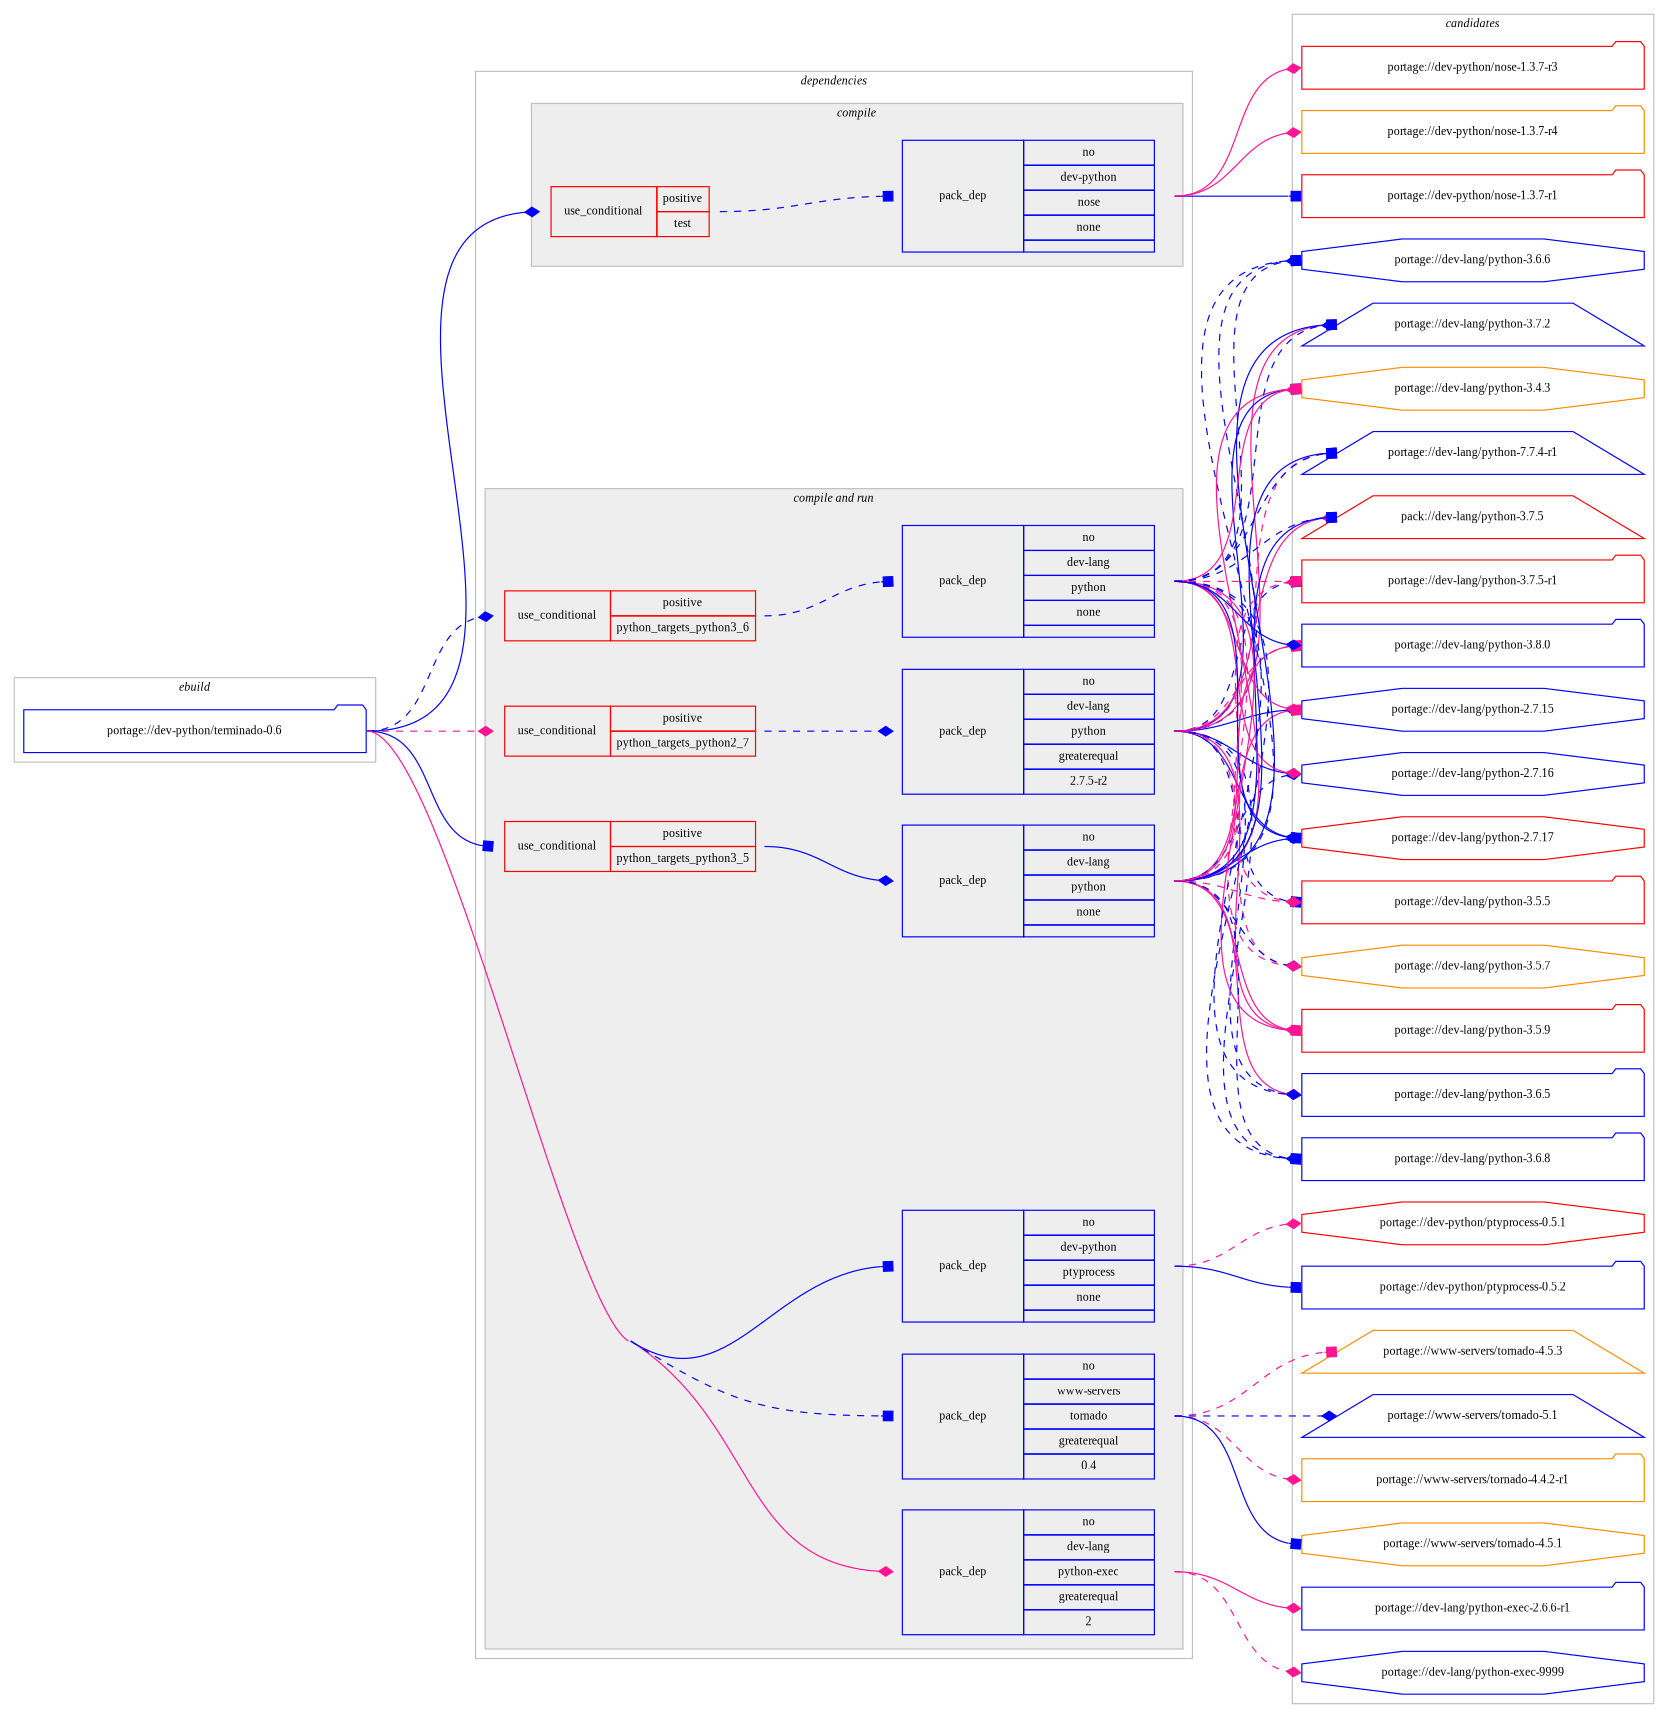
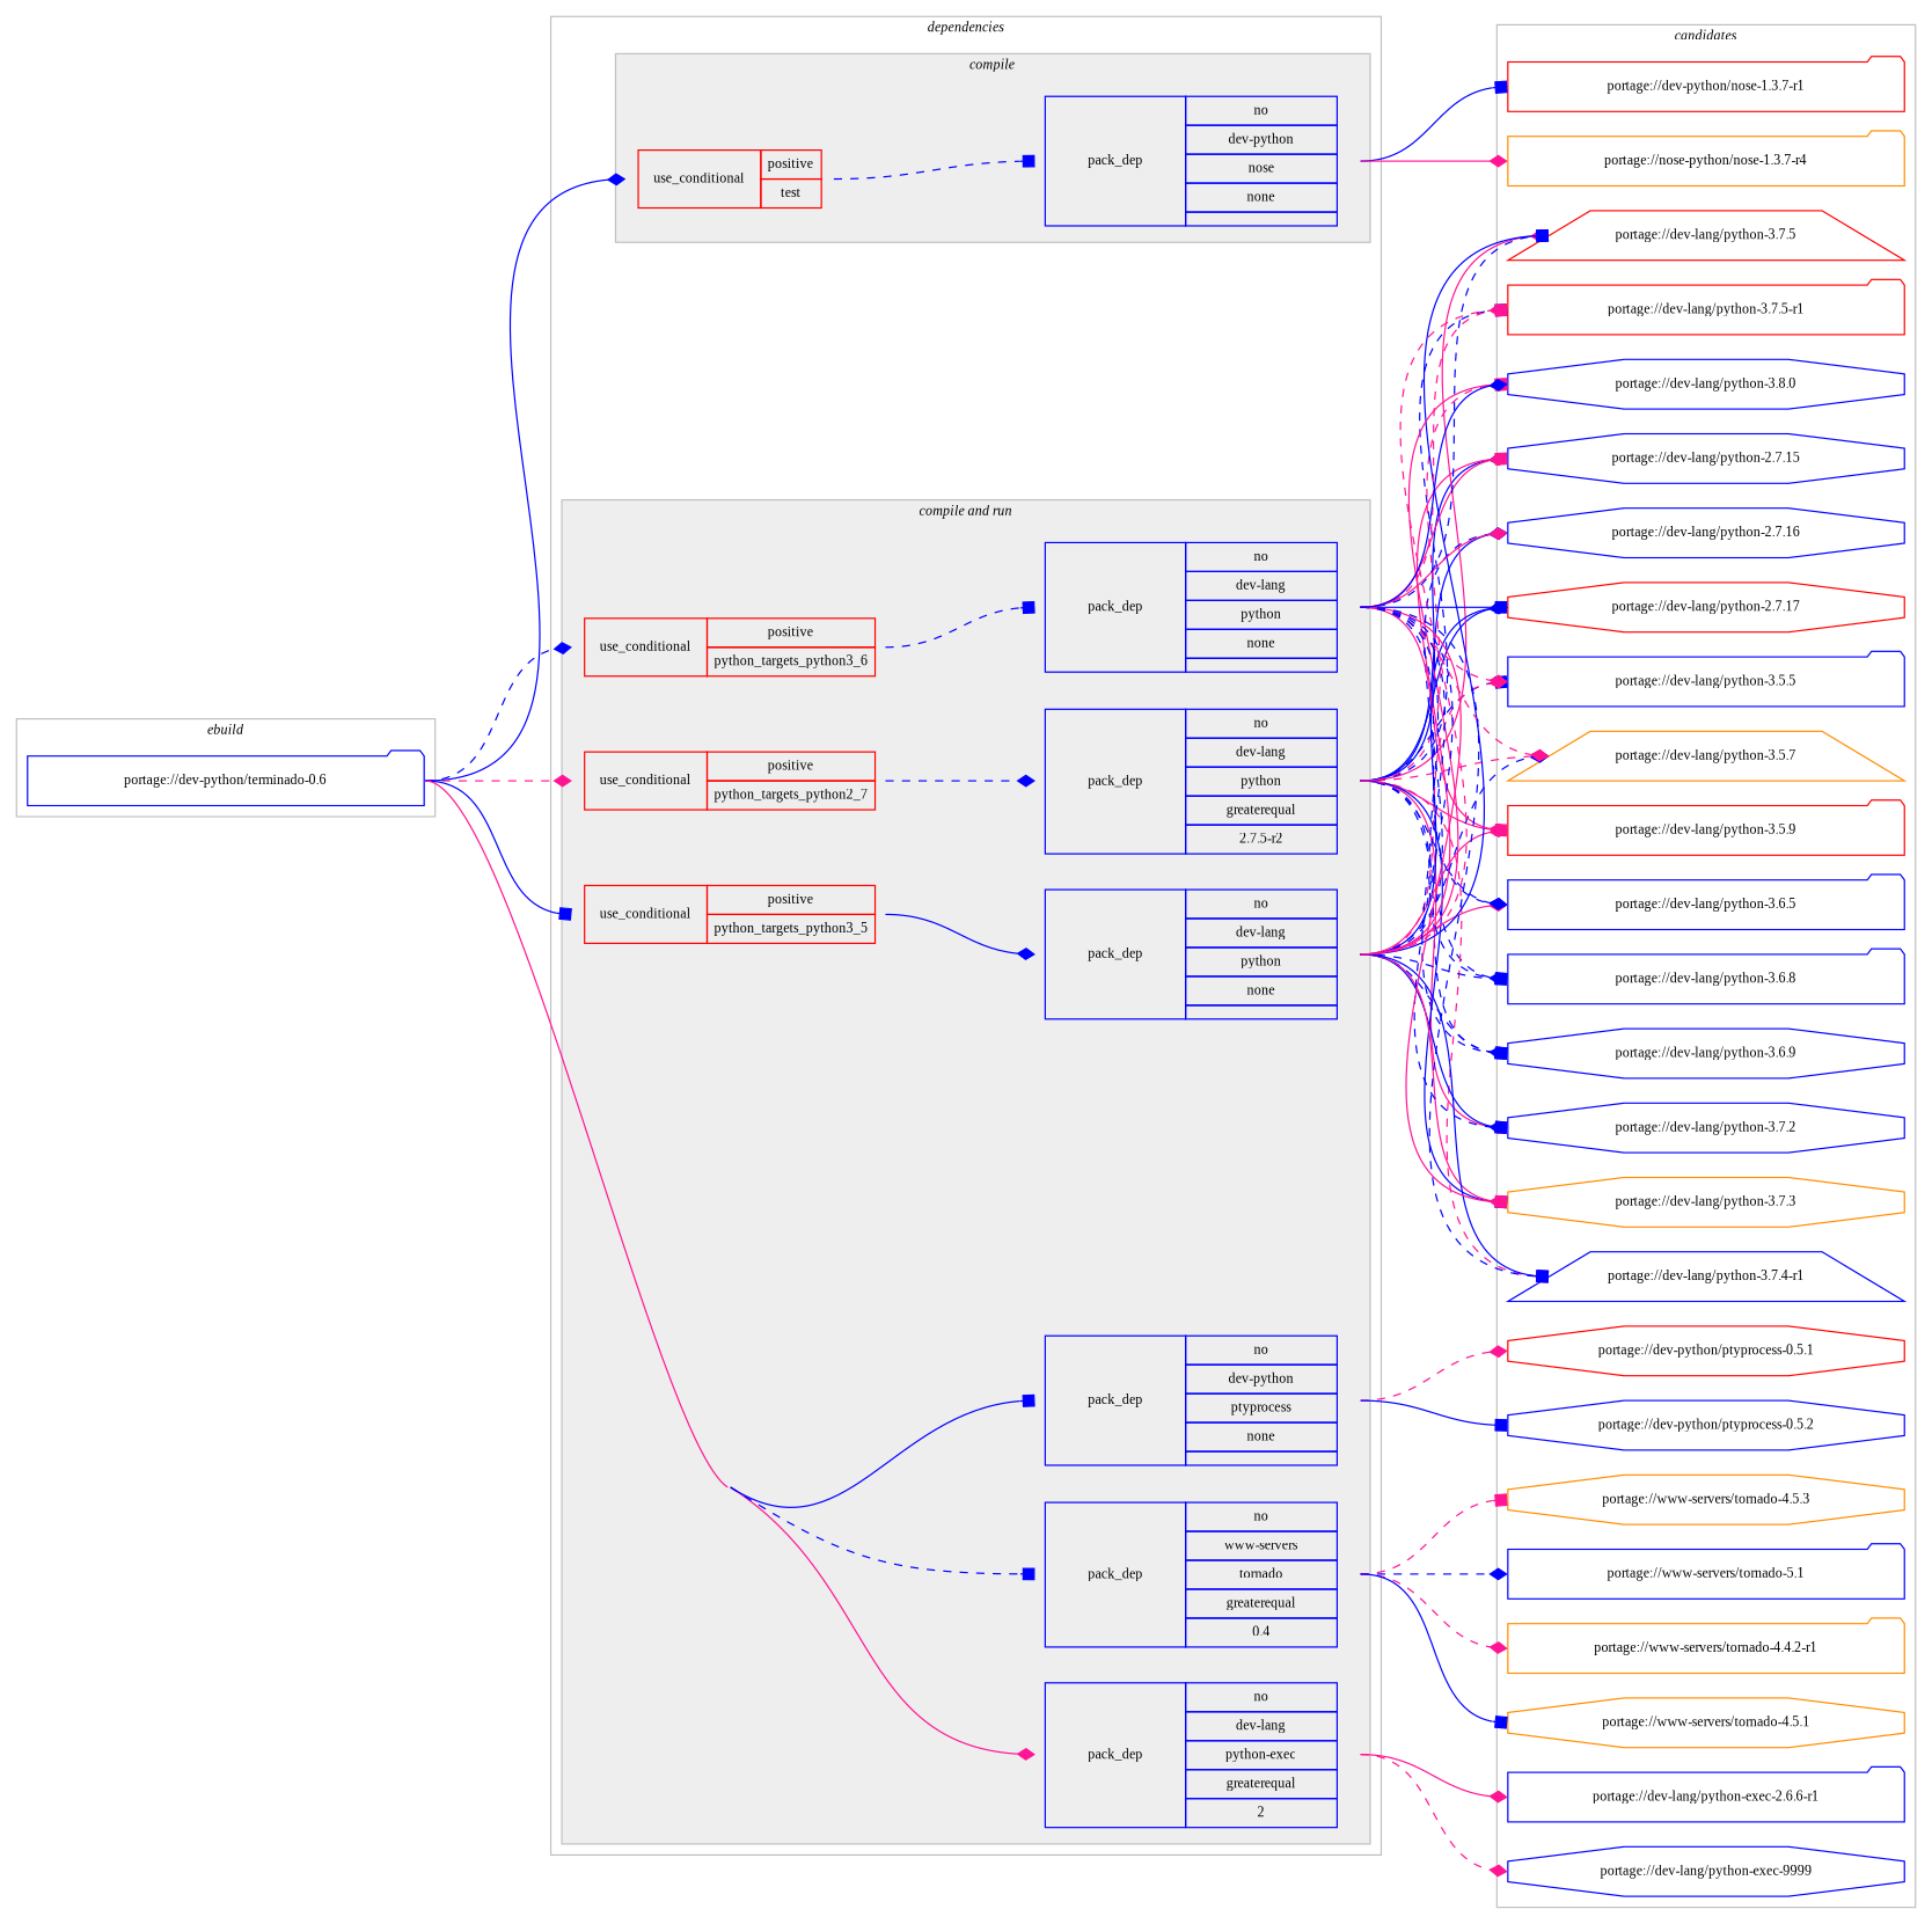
  digraph {
    compound=true
    concentrate=true
    fontname="Liberation Serif"
    fontsize=10
    newrank=true
    rankdir=LR
    ranksep=1.5
    node [color=blue fontname="Liberation Serif" fontsize=10 shape=folder]
    edge [arrowhead=diamond color=blue fontname="Liberation Serif" headport=w style=dashed tailport=e weight=100]
    n1 [label="portage://dev-python/terminado-0.6" width=4]
    n2 [label=<<TABLE BORDER="0" CELLBORDER="1" CELLSPACING="0" CELLPADDING="4" WIDTH="220"><TR><TD ROWSPAN="6" CELLPADDING="30">pack_dep</TD></TR><TR><TD WIDTH="110">no</TD></TR><TR><TD>dev-python</TD></TR><TR><TD>nose</TD></TR><TR><TD>none</TD></TR><TR><TD></TD></TR></TABLE>> shape=none]
    n3 [color=red label=<<TABLE BORDER="0" CELLBORDER="1" CELLSPACING="0" CELLPADDING="4"><TR><TD ROWSPAN="3" CELLPADDING="10">use_conditional</TD></TR><TR><TD>positive</TD></TR><TR><TD>test</TD></TR></TABLE>> shape=none]
    n4 [label=<<TABLE BORDER="0" CELLBORDER="1" CELLSPACING="0" CELLPADDING="4" WIDTH="220"><TR><TD ROWSPAN="6" CELLPADDING="30">pack_dep</TD></TR><TR><TD WIDTH="110">no</TD></TR><TR><TD>dev-lang</TD></TR><TR><TD>python</TD></TR><TR><TD>greaterequal</TD></TR><TR><TD>2.7.5-r2</TD></TR></TABLE>> shape=none]
    n5 [color=red label=<<TABLE BORDER="0" CELLBORDER="1" CELLSPACING="0" CELLPADDING="4"><TR><TD ROWSPAN="3" CELLPADDING="10">use_conditional</TD></TR><TR><TD>positive</TD></TR><TR><TD>python_targets_python2_7</TD></TR></TABLE>> shape=none]
    n6 [label=<<TABLE BORDER="0" CELLBORDER="1" CELLSPACING="0" CELLPADDING="4" WIDTH="220"><TR><TD ROWSPAN="6" CELLPADDING="30">pack_dep</TD></TR><TR><TD WIDTH="110">no</TD></TR><TR><TD>dev-lang</TD></TR><TR><TD>python</TD></TR><TR><TD>none</TD></TR><TR><TD></TD></TR></TABLE>> shape=none]
    n7 [color=red label=<<TABLE BORDER="0" CELLBORDER="1" CELLSPACING="0" CELLPADDING="4"><TR><TD ROWSPAN="3" CELLPADDING="10">use_conditional</TD></TR><TR><TD>positive</TD></TR><TR><TD>python_targets_python3_5</TD></TR></TABLE>> shape=none]
    n8 [label=<<TABLE BORDER="0" CELLBORDER="1" CELLSPACING="0" CELLPADDING="4" WIDTH="220"><TR><TD ROWSPAN="6" CELLPADDING="30">pack_dep</TD></TR><TR><TD WIDTH="110">no</TD></TR><TR><TD>dev-lang</TD></TR><TR><TD>python</TD></TR><TR><TD>none</TD></TR><TR><TD></TD></TR></TABLE>> shape=none]
    n9 [color=red label=<<TABLE BORDER="0" CELLBORDER="1" CELLSPACING="0" CELLPADDING="4"><TR><TD ROWSPAN="3" CELLPADDING="10">use_conditional</TD></TR><TR><TD>positive</TD></TR><TR><TD>python_targets_python3_6</TD></TR></TABLE>> shape=none]
    n10 [label=<<TABLE BORDER="0" CELLBORDER="1" CELLSPACING="0" CELLPADDING="4" WIDTH="220"><TR><TD ROWSPAN="6" CELLPADDING="30">pack_dep</TD></TR><TR><TD WIDTH="110">no</TD></TR><TR><TD>dev-lang</TD></TR><TR><TD>python-exec</TD></TR><TR><TD>greaterequal</TD></TR><TR><TD>2</TD></TR></TABLE>> shape=none]
    n11 [label=<<TABLE BORDER="0" CELLBORDER="1" CELLSPACING="0" CELLPADDING="4" WIDTH="220"><TR><TD ROWSPAN="6" CELLPADDING="30">pack_dep</TD></TR><TR><TD WIDTH="110">no</TD></TR><TR><TD>dev-python</TD></TR><TR><TD>ptyprocess</TD></TR><TR><TD>none</TD></TR><TR><TD></TD></TR></TABLE>> shape=none]
    n12 [label=<<TABLE BORDER="0" CELLBORDER="1" CELLSPACING="0" CELLPADDING="4" WIDTH="220"><TR><TD ROWSPAN="6" CELLPADDING="30">pack_dep</TD></TR><TR><TD WIDTH="110">no</TD></TR><TR><TD>www-servers</TD></TR><TR><TD>tornado</TD></TR><TR><TD>greaterequal</TD></TR><TR><TD>0.4</TD></TR></TABLE>> shape=none]
    n13 [color=red label="portage://dev-python/nose-1.3.7-r1" width=4]
-   n14 [color=red label="portage://dev-python/nose-1.3.7-r3" width=4]
-   n15 [color=darkorange label="portage://dev-python/nose-1.3.7-r4" width=4]
+   n15 [color=darkorange label="portage://nose-python/nose-1.3.7-r4" width=4]
    n16 [label="portage://dev-lang/python-2.7.15" shape=octagon width=4]
    n17 [label="portage://dev-lang/python-2.7.16" shape=octagon width=4]
    n18 [color=red label="portage://dev-lang/python-2.7.17" shape=octagon width=4]
-   n19 [color=red label="portage://dev-lang/python-3.5.5" width=4]
-   n20 [color=darkorange label="portage://dev-lang/python-3.5.7" shape=octagon width=4]
+   n19 [label="portage://dev-lang/python-3.5.5" width=4]
+   n20 [color=darkorange label="portage://dev-lang/python-3.5.7" shape=trapezium width=4]
    n21 [color=red label="portage://dev-lang/python-3.5.9" width=4]
    n22 [label="portage://dev-lang/python-3.6.5" width=4]
    n23 [label="portage://dev-lang/python-3.6.8" width=4]
-   n24 [label="portage://dev-lang/python-3.6.6" shape=octagon width=4]
-   n25 [label="portage://dev-lang/python-3.7.2" shape=trapezium width=4]
-   n26 [color=darkorange label="portage://dev-lang/python-3.4.3" shape=octagon width=4]
-   n27 [label="portage://dev-lang/python-7.7.4-r1" shape=trapezium width=4]
-   n28 [color=red label="pack://dev-lang/python-3.7.5" shape=trapezium width=4]
+   n24 [label="portage://dev-lang/python-3.6.9" shape=octagon width=4]
+   n25 [label="portage://dev-lang/python-3.7.2" shape=octagon width=4]
+   n26 [color=darkorange label="portage://dev-lang/python-3.7.3" shape=octagon width=4]
+   n27 [label="portage://dev-lang/python-3.7.4-r1" shape=trapezium width=4]
+   n28 [color=red label="portage://dev-lang/python-3.7.5" shape=trapezium width=4]
    n29 [color=red label="portage://dev-lang/python-3.7.5-r1" width=4]
-   n30 [label="portage://dev-lang/python-3.8.0" width=4]
+   n30 [label="portage://dev-lang/python-3.8.0" shape=octagon width=4]
    n31 [label="portage://dev-lang/python-exec-2.6.6-r1" width=4]
    n32 [label="portage://dev-lang/python-exec-9999" shape=octagon width=4]
    n33 [color=red label="portage://dev-python/ptyprocess-0.5.1" shape=octagon width=4]
-   n34 [label="portage://dev-python/ptyprocess-0.5.2" width=4]
+   n34 [label="portage://dev-python/ptyprocess-0.5.2" shape=octagon width=4]
    n35 [color=darkorange label="portage://www-servers/tornado-4.4.2-r1" width=4]
    n36 [color=darkorange label="portage://www-servers/tornado-4.5.1" shape=octagon width=4]
-   n37 [color=darkorange label="portage://www-servers/tornado-4.5.3" shape=trapezium width=4]
-   n38 [label="portage://www-servers/tornado-5.1" shape=trapezium width=4]
+   n37 [color=darkorange label="portage://www-servers/tornado-4.5.3" shape=octagon width=4]
+   n38 [label="portage://www-servers/tornado-5.1" width=4]
    subgraph cluster_1 {
      color=gray
      label=<<i>ebuild</i>>
      rank=same
      n1
    }
    subgraph cluster_2 {
      color=gray
      label=<<i>dependencies</i>>
      subgraph cluster_3 {
        color=gray
        fillcolor="#eeeeee"
        label=<<i>compile</i>>
        style=filled
        subgraph sub_4 {
          color=gray
          fillcolor="#eeeeee"
          label=<<i>compile</i>>
          style=filled
          n3
          subgraph sub_5 {
            color=gray
            fillcolor="#eeeeee"
            label=<<i>compile</i>>
            style=filled
            n2
          }
        }
      }
      subgraph cluster_6 {
        color=gray
        fillcolor="#eeeeee"
        label=<<i>compile and run</i>>
        style=filled
        subgraph sub_7 {
          color=gray
          fillcolor="#eeeeee"
          label=<<i>compile and run</i>>
          style=filled
          n5
          subgraph sub_8 {
            color=gray
            fillcolor="#eeeeee"
            label=<<i>compile and run</i>>
            style=filled
            n4
          }
        }
        subgraph sub_9 {
          color=gray
          fillcolor="#eeeeee"
          label=<<i>compile and run</i>>
          style=filled
          n7
          subgraph sub_10 {
            color=gray
            fillcolor="#eeeeee"
            label=<<i>compile and run</i>>
            style=filled
            n6
          }
        }
        subgraph sub_11 {
          color=gray
          fillcolor="#eeeeee"
          label=<<i>compile and run</i>>
          style=filled
          n9
          subgraph sub_12 {
            color=gray
            fillcolor="#eeeeee"
            label=<<i>compile and run</i>>
            style=filled
            n8
          }
        }
        subgraph sub_13 {
          color=gray
          fillcolor="#eeeeee"
          label=<<i>compile and run</i>>
          style=filled
          n10
        }
        subgraph sub_14 {
          color=gray
          fillcolor="#eeeeee"
          label=<<i>compile and run</i>>
          style=filled
          n11
        }
        subgraph sub_15 {
          color=gray
          fillcolor="#eeeeee"
          label=<<i>compile and run</i>>
          style=filled
          n12
        }
      }
      subgraph cluster_16 {
        color=gray
        fillcolor="#eeeeee"
        label=<<i>run</i>>
        style=filled
      }
    }
    subgraph cluster_17 {
      color=gray
      label=<<i>candidates</i>>
      rank=same
      subgraph sub_18 {
        color=black
        label=<<i>candidates</i>>
        nodesep=1
        rank=same
        n13
-       n14
        n15
      }
      subgraph sub_19 {
        color=black
        label=<<i>candidates</i>>
        nodesep=1
        rank=same
        n16
        n17
        n18
        n19
        n20
        n21
        n22
        n23
        n24
        n25
        n26
        n27
        n28
        n29
        n30
      }
      subgraph sub_20 {
        color=black
        label=<<i>candidates</i>>
        nodesep=1
        rank=same
        n16
        n17
        n18
        n19
        n20
        n21
        n22
        n23
        n24
        n25
        n26
        n27
        n28
        n29
        n30
      }
      subgraph sub_21 {
        color=black
        label=<<i>candidates</i>>
        nodesep=1
        rank=same
        n16
        n17
        n18
        n19
        n20
        n21
        n22
        n23
        n24
        n25
        n26
        n27
        n28
        n29
        n30
      }
      subgraph sub_22 {
        color=black
        label=<<i>candidates</i>>
        nodesep=1
        rank=same
        n31
        n32
      }
      subgraph sub_23 {
        color=black
        label=<<i>candidates</i>>
        nodesep=1
        rank=same
        n33
        n34
      }
      subgraph sub_24 {
        color=black
        label=<<i>candidates</i>>
        nodesep=1
        rank=same
        n35
        n36
        n37
        n38
      }
    }
    n1 -> n3 [style=solid weight=20]
    n1 -> n5 [color=deeppink weight=20]
    n1 -> n7 [arrowhead=box style=solid weight=20]
    n1 -> n9 [weight=20]
    n1 -> n10 [color=deeppink style=solid weight=20]
    n1 -> n11 [arrowhead=box style=solid weight=20]
    n1 -> n12 [arrowhead=box weight=20]
    n2 -> n13 [arrowhead=box style=solid]
-   n2 -> n14 [color=deeppink style=solid]
    n2 -> n15 [color=deeppink style=solid]
    n3 -> n2 [arrowhead=box weight=20]
    n4 -> n16 [style=solid]
    n4 -> n17 [style=solid]
    n4 -> n18 [style=solid]
    n4 -> n19 [arrowhead=box]
    n4 -> n20 [color=deeppink]
    n4 -> n21 [arrowhead=box color=deeppink style=solid]
    n4 -> n22
    n4 -> n23 [arrowhead=box]
    n4 -> n24
    n4 -> n25 [arrowhead=box color=deeppink style=solid]
    n4 -> n26 [arrowhead=box style=solid]
    n4 -> n27 [arrowhead=box color=deeppink]
    n4 -> n28 [color=deeppink style=solid]
    n4 -> n29 [arrowhead=box]
    n4 -> n30 [arrowhead=box color=deeppink]
    n5 -> n4 [weight=20]
    n6 -> n16 [arrowhead=box color=deeppink style=solid]
    n6 -> n17
    n6 -> n18 [style=solid]
    n6 -> n19 [color=deeppink]
    n6 -> n20
    n6 -> n21 [color=deeppink style=solid]
    n6 -> n22 [color=deeppink style=solid]
    n6 -> n23 [arrowhead=box]
    n6 -> n24 [arrowhead=box]
    n6 -> n25 [arrowhead=box style=solid]
    n6 -> n26 [arrowhead=box color=deeppink style=solid]
    n6 -> n27 [arrowhead=box style=solid]
    n6 -> n28 [arrowhead=box style=solid]
    n6 -> n29 [color=deeppink]
    n6 -> n30 [arrowhead=box color=deeppink style=solid]
    n7 -> n6 [style=solid weight=20]
    n8 -> n16 [color=deeppink style=solid]
    n8 -> n17 [color=deeppink style=solid]
    n8 -> n18 [arrowhead=box style=solid]
    n8 -> n19 [color=deeppink]
    n8 -> n20 [color=deeppink]
    n8 -> n21 [color=deeppink style=solid]
    n8 -> n22
    n8 -> n23
    n8 -> n24 [arrowhead=box]
    n8 -> n25
    n8 -> n26 [color=deeppink style=solid]
    n8 -> n27 [arrowhead=box]
    n8 -> n28 [arrowhead=box]
    n8 -> n29 [arrowhead=box color=deeppink]
    n8 -> n30 [style=solid]
    n9 -> n8 [arrowhead=box weight=20]
    n10 -> n31 [color=deeppink style=solid]
    n10 -> n32 [color=deeppink]
    n11 -> n33 [color=deeppink]
    n11 -> n34 [arrowhead=box style=solid]
    n12 -> n35 [color=deeppink]
    n12 -> n36 [arrowhead=box style=solid]
    n12 -> n37 [arrowhead=box color=deeppink]
    n12 -> n38
  }
